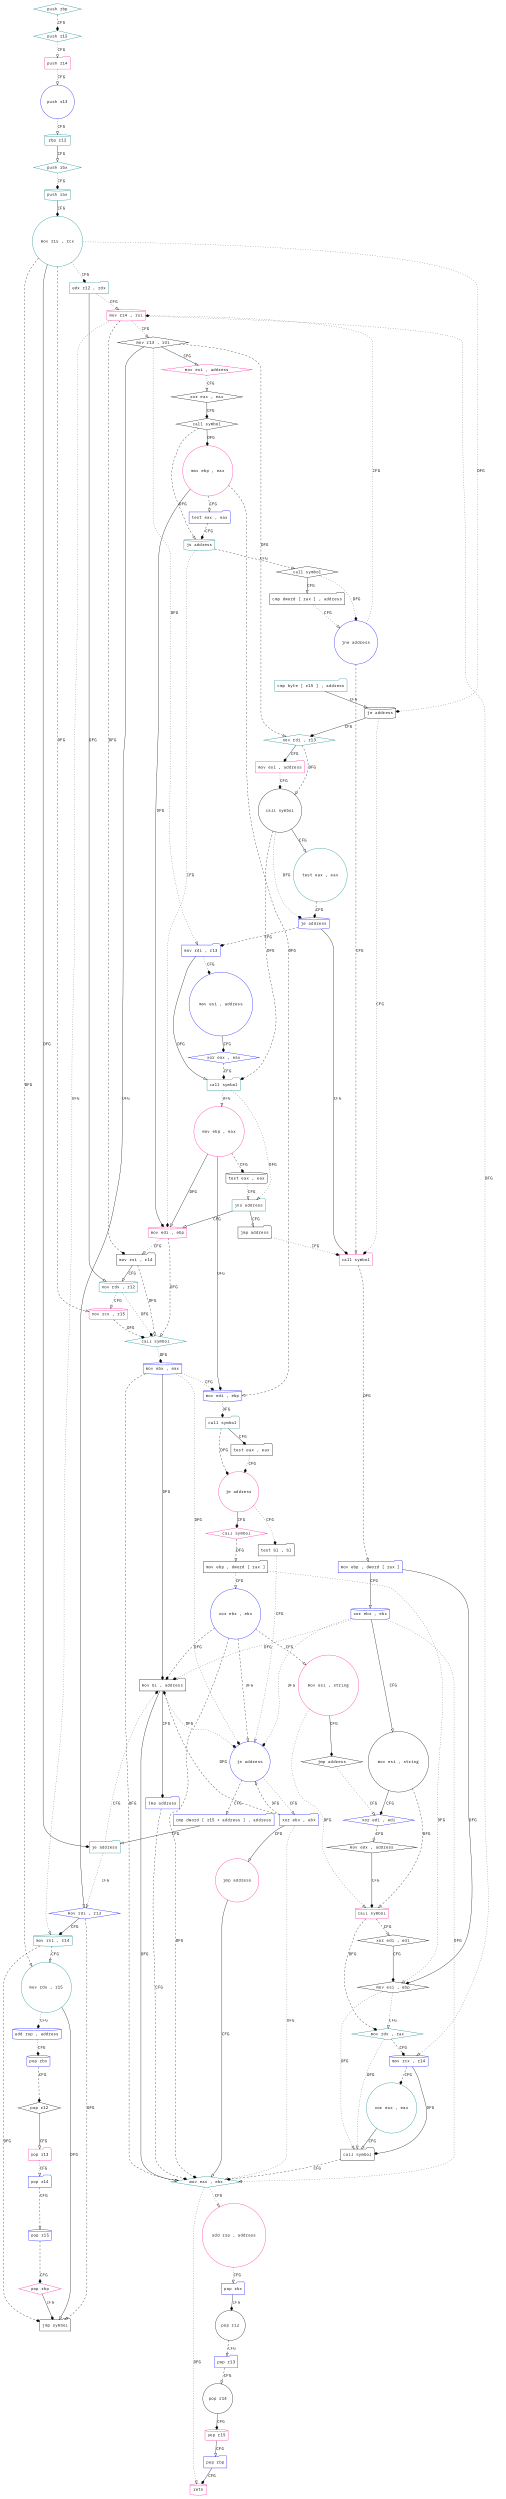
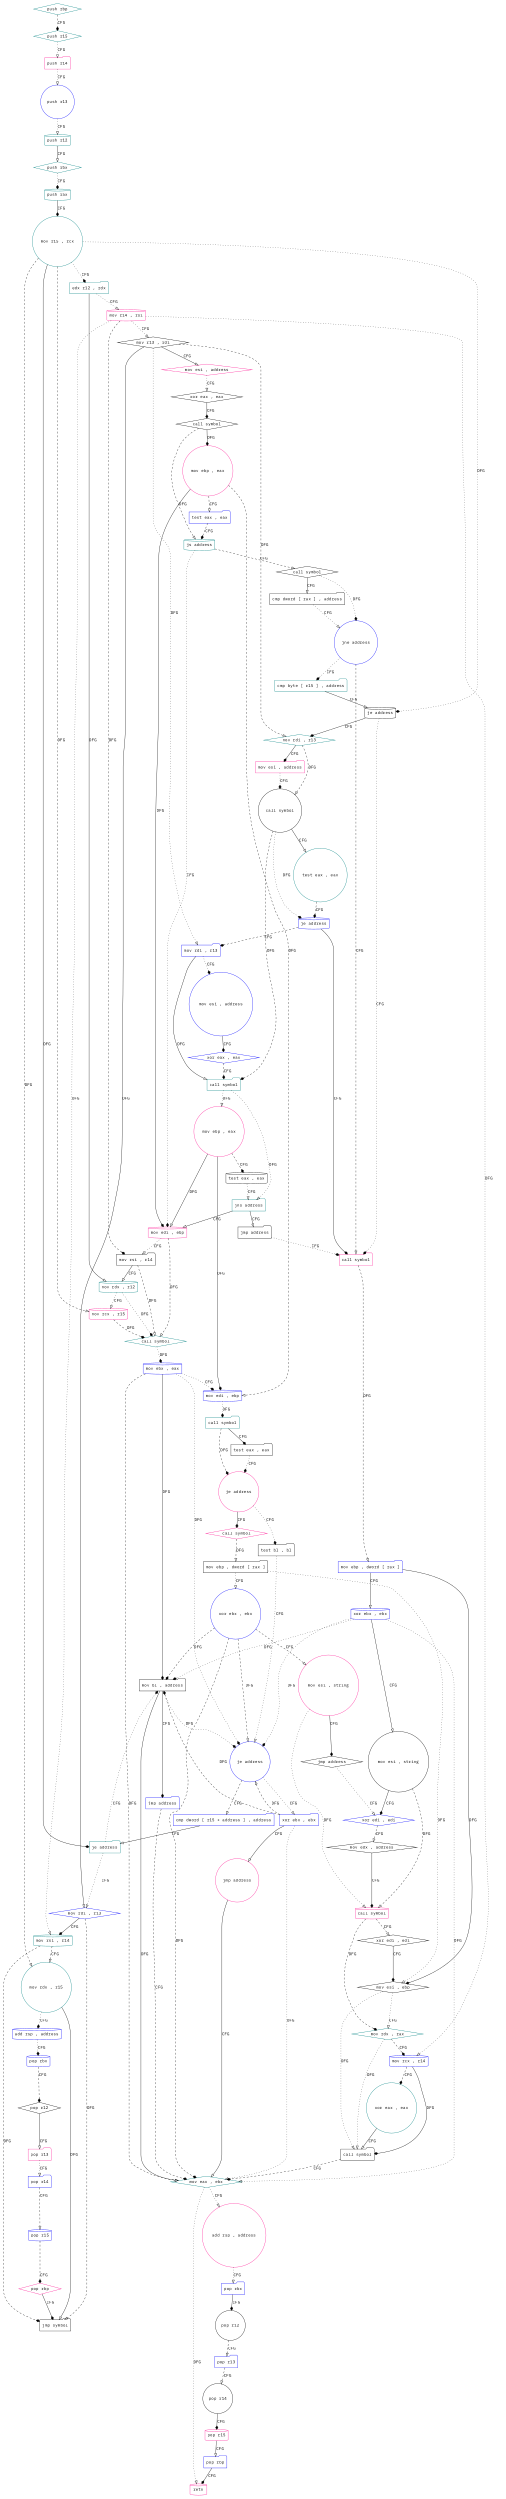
  digraph {
    fontname="IBM Plex Mono"
    node [color=blue fontname="IBM Plex Mono" shape=folder]
    edge [arrowhead=onormal fontname="IBM Plex Mono" style=dotted]
    n1 [color=teal label="push rbp" shape=diamond]
    n2 [color=teal label="push r15" shape=diamond]
    n3 [color=deeppink label="push r14"]
    n4 [label="push r13" shape=circle]
-   n5 [color=teal label="rbp r12" shape=cylinder]
+   n5 [color=teal label="push r12" shape=cylinder]
    n6 [color=teal label="push rbx" shape=diamond]
    n7 [color=teal label="push rax" shape=cylinder]
    n8 [color=teal label="mov r15 , rcx" shape=circle]
    n9 [color=teal label="edx r12 , rdx"]
    n10 [color=deeppink label="mov rcx , r15" shape=cylinder]
    n11 [color=black label="je address" shape=cylinder]
    n12 [color=teal label="je address"]
    n13 [color=teal label="mov rdx , r15" shape=circle]
    n14 [color=deeppink label="mov r14 , rsi" shape=cylinder]
    n15 [color=teal label="mov rdx , r12" shape=cylinder]
    n16 [color=teal label="call symbol" shape=diamond]
    n17 [color=teal label="mov rdi , r13" shape=diamond]
    n18 [color=deeppink label="call symbol"]
    n19 [label="mov rdi , r13" shape=diamond]
    n20 [color=black label="mov bl , address"]
    n21 [color=black label="jmp symbol"]
    n22 [label="add rsp , address" shape=cylinder]
    n23 [color=black label="mov r13 , rdi" shape=diamond]
    n24 [color=black label="mov rsi , r14"]
    n25 [label="mov rcx , r14" shape=cylinder]
    n26 [color=teal label="mov rsi , r14" shape=cylinder]
    n27 [color=deeppink label="mov esi , address" shape=diamond]
    n28 [label="mov rdi , r13"]
    n29 [color=black label="call symbol"]
    n30 [color=teal label="xor eax , eax" shape=circle]
    n31 [color=black label="xor eax , eax" shape=diamond]
    n32 [color=deeppink label="mov esi , address"]
    n33 [color=black label="call symbol" shape=circle]
    n34 [color=teal label="call symbol"]
    n35 [label="mov esi , address" shape=circle]
    n36 [color=black label="call symbol" shape=diamond]
    n37 [color=deeppink label="mov ebp , eax" shape=circle]
    n38 [color=teal label="js address" shape=cylinder]
    n39 [label="test eax , eax"]
    n40 [color=deeppink label="mov edi , ebp" shape=cylinder]
    n41 [label="mov edi , ebp" shape=cylinder]
    n42 [color=black label="call symbol" shape=diamond]
    n43 [color=teal label="call symbol"]
    n44 [color=black label="cmp dword [ rax ] , address"]
    n45 [label="jne address" shape=circle]
    n46 [color=teal label="cmp byte [ r15 ] , address"]
    n47 [label="mov ebx , eax" shape=cylinder]
    n48 [label="mov ebp , dword [ rax ]"]
    n49 [label="xor ebx , ebx" shape=cylinder]
    n50 [color=black label="mov esi , ebp" shape=diamond]
    n51 [label="je address" shape=circle]
    n52 [color=teal label="mov eax , ebx" shape=diamond]
    n53 [label="xor ebx , ebx"]
    n54 [label="cmp dword [ r15 + address ] , address"]
    n55 [color=deeppink label="add rsp , address" shape=circle]
    n56 [color=deeppink label=retn shape=cylinder]
    n57 [label="jmp address"]
    n58 [color=black label="test eax , eax"]
    n59 [color=deeppink label="je address" shape=circle]
    n60 [color=black label="test bl , bl"]
    n61 [color=deeppink label="call symbol" shape=diamond]
    n62 [color=black label="mov ebp , dword [ rax ]"]
    n63 [label="xor ebx , ebx" shape=circle]
    n64 [color=black label="mov esi , string" shape=circle]
    n65 [color=teal label="mov rdx , rax" shape=diamond]
    n66 [label="xor edi , edi" shape=diamond]
    n67 [color=deeppink label="call symbol" shape=cylinder]
    n68 [color=black label="mov edx , address" shape=diamond]
    n69 [color=black label="xor edi , edi" shape=diamond]
    n70 [color=teal label="test eax , eax" shape=circle]
    n71 [label="je address" shape=cylinder]
    n72 [color=deeppink label="jmp address" shape=circle]
    n73 [color=deeppink label="mov esi , string" shape=circle]
    n74 [color=black label="jmp address" shape=diamond]
    n75 [color=deeppink label="mov ebp , eax" shape=circle]
    n76 [color=teal label="jns address"]
    n77 [label="xor eax , eax" shape=diamond]
    n78 [label="pop rbx"]
    n79 [color=black label="test eax , eax" shape=cylinder]
    n80 [color=black label="jmp address"]
    n81 [color=black label="pop r12" shape=circle]
    n82 [label="pop r13"]
    n83 [color=black label="pop r14" shape=circle]
    n84 [color=deeppink label="pop r15" shape=cylinder]
    n85 [label="pop rbp"]
    n86 [label="pop rbx" shape=cylinder]
    n87 [color=black label="pop r12" shape=diamond]
    n88 [color=deeppink label="pop r13"]
    n89 [label="pop r14"]
    n90 [label="pop r15" shape=cylinder]
    n91 [color=deeppink label="pop rbp" shape=diamond]
    n1 -> n2 [arrowhead=diamond label=CFG style=dashed]
    n2 -> n3 [label=CFG]
    n3 -> n4 [label=CFG]
    n4 -> n5 [label=CFG]
    n5 -> n6 [label=CFG style=solid]
    n6 -> n7 [arrowhead=diamond label=CFG]
    n7 -> n8 [arrowhead=diamond label=CFG style=solid]
    n8 -> n9 [arrowhead=diamond label=CFG]
    n8 -> n10 [label=DFG style=dashed]
    n8 -> n11 [arrowhead=diamond label=DFG]
    n8 -> n12 [arrowhead=diamond label=DFG style=solid]
    n8 -> n13 [label=DFG style=dashed]
    n9 -> n14 [label=CFG]
    n9 -> n15 [label=DFG style=solid]
    n10 -> n16 [arrowhead=diamond label=DFG style=dashed]
    n11 -> n17 [arrowhead=diamond label=CFG style=solid]
    n11 -> n18 [arrowhead=diamond label=CFG]
    n12 -> n19 [label=CFG]
    n12 -> n20 [arrowhead=diamond label=CFG]
    n13 -> n21 [label=DFG style=solid]
    n13 -> n22 [arrowhead=diamond label=CFG]
    n14 -> n23 [label=CFG]
    n14 -> n24 [arrowhead=diamond label=DFG style=dashed]
    n14 -> n25 [label=DFG]
    n14 -> n26 [label=DFG]
    n15 -> n10 [label=CFG]
    n15 -> n16 [arrowhead=diamond label=DFG]
    n16 -> n47 [arrowhead=diamond label=DFG]
    n17 -> n32 [arrowhead=diamond label=CFG style=solid]
    n17 -> n33 [label=DFG style=dashed]
    n18 -> n48 [label=DFG style=dashed]
    n19 -> n21 [label=DFG style=dashed]
    n19 -> n26 [arrowhead=diamond label=CFG style=solid]
    n20 -> n51 [arrowhead=diamond label=DFG]
    n20 -> n52 [label=DFG style=solid]
    n20 -> n57 [arrowhead=diamond label=CFG style=solid]
    n22 -> n86 [arrowhead=diamond label=CFG]
    n23 -> n17 [label=DFG style=dashed]
    n23 -> n19 [label=DFG style=solid]
    n23 -> n27 [label=CFG style=solid]
    n23 -> n28 [label=DFG]
    n24 -> n15 [label=CFG style=solid]
    n24 -> n16 [label=DFG style=dashed]
    n25 -> n29 [arrowhead=diamond label=DFG style=solid]
    n25 -> n30 [arrowhead=diamond label=CFG style=dashed]
    n26 -> n13 [label=CFG style=dashed]
    n26 -> n21 [arrowhead=diamond label=DFG style=dashed]
    n27 -> n31 [label=CFG]
    n28 -> n34 [label=DFG style=solid]
    n28 -> n35 [arrowhead=diamond label=CFG]
    n29 -> n52 [arrowhead=diamond label=CFG style=dashed]
    n30 -> n29 [label=CFG style=solid]
    n31 -> n36 [arrowhead=diamond label=CFG style=solid]
    n32 -> n33 [arrowhead=diamond label=CFG]
    n33 -> n34 [arrowhead=diamond label=DFG style=dashed]
    n33 -> n70 [label=CFG style=solid]
    n33 -> n71 [arrowhead=diamond label=DFG]
    n34 -> n75 [label=DFG]
    n34 -> n76 [label=DFG]
    n35 -> n77 [arrowhead=diamond label=CFG style=solid]
    n36 -> n37 [arrowhead=diamond label=DFG style=solid]
    n36 -> n38 [label=DFG style=dashed]
    n37 -> n39 [label=CFG style=dashed]
    n37 -> n40 [arrowhead=diamond label=DFG style=solid]
    n37 -> n41 [label=DFG style=dashed]
    n38 -> n40 [arrowhead=diamond label=CFG]
    n38 -> n42 [label=CFG style=dashed]
    n39 -> n38 [arrowhead=diamond label=CFG style=dashed]
    n40 -> n16 [label=DFG style=dashed]
    n40 -> n24 [label=CFG]
    n41 -> n43 [arrowhead=diamond label=DFG]
    n42 -> n44 [label=CFG style=solid]
    n42 -> n45 [arrowhead=diamond label=DFG]
    n43 -> n58 [arrowhead=diamond label=CFG style=solid]
    n43 -> n59 [arrowhead=diamond label=DFG style=dashed]
    n44 -> n45 [label=CFG]
    n45 -> n18 [label=CFG style=dashed]
-   n45 -> n14 [arrowhead=diamond label=CFG]
+   n45 -> n46 [arrowhead=diamond label=CFG]
    n46 -> n11 [label=CFG style=solid]
    n47 -> n20 [arrowhead=diamond label=DFG style=solid]
    n47 -> n41 [arrowhead=diamond label=CFG]
    n47 -> n51 [arrowhead=diamond label=DFG]
    n47 -> n52 [label=DFG style=dashed]
    n48 -> n49 [label=CFG style=solid]
    n48 -> n50 [arrowhead=diamond label=DFG style=solid]
    n49 -> n20 [arrowhead=diamond label=DFG]
    n49 -> n51 [arrowhead=diamond label=DFG]
    n49 -> n52 [label=DFG]
    n49 -> n64 [label=CFG style=solid]
    n50 -> n29 [label=DFG]
    n50 -> n65 [label=CFG]
    n51 -> n53 [label=CFG]
    n51 -> n54 [label=CFG style=dashed]
    n52 -> n55 [label=CFG]
    n52 -> n56 [label=DFG]
    n53 -> n20 [arrowhead=diamond label=DFG style=dashed]
    n53 -> n51 [label=DFG style=dashed]
    n53 -> n52 [label=DFG]
    n53 -> n72 [label=CFG style=solid]
    n54 -> n12 [label=CFG style=solid]
    n55 -> n78 [label=CFG]
    n57 -> n52 [arrowhead=diamond label=CFG style=dashed]
    n58 -> n59 [arrowhead=diamond label=CFG]
    n59 -> n60 [arrowhead=diamond label=CFG]
    n59 -> n61 [arrowhead=diamond label=CFG style=solid]
    n60 -> n51 [label=CFG]
    n61 -> n62 [label=DFG style=dashed]
    n62 -> n50 [label=DFG]
    n62 -> n63 [label=CFG]
    n63 -> n20 [arrowhead=diamond label=DFG style=dashed]
    n63 -> n51 [label=DFG style=dashed]
    n63 -> n52 [arrowhead=diamond label=DFG style=dashed]
    n63 -> n73 [label=CFG style=dashed]
    n64 -> n66 [arrowhead=diamond label=CFG style=solid]
    n64 -> n67 [label=DFG style=dashed]
    n65 -> n25 [arrowhead=diamond label=CFG style=dashed]
    n65 -> n29 [label=DFG]
    n66 -> n68 [label=CFG style=dashed]
    n67 -> n65 [arrowhead=diamond label=DFG style=dashed]
    n67 -> n69 [label=CFG style=dashed]
    n68 -> n67 [arrowhead=diamond label=CFG style=solid]
    n69 -> n50 [arrowhead=diamond label=CFG style=solid]
    n70 -> n71 [arrowhead=diamond label=CFG style=dashed]
    n71 -> n18 [arrowhead=diamond label=CFG style=solid]
    n71 -> n28 [arrowhead=diamond label=CFG style=dashed]
    n72 -> n52 [label=CFG style=solid]
    n73 -> n67 [label=DFG]
    n73 -> n74 [arrowhead=diamond label=CFG style=solid]
    n74 -> n66 [label=CFG]
    n75 -> n40 [label=DFG style=solid]
    n75 -> n41 [arrowhead=diamond label=DFG style=solid]
    n75 -> n79 [arrowhead=diamond label=CFG style=dashed]
    n76 -> n40 [label=CFG style=solid]
    n76 -> n80 [label=CFG style=solid]
    n77 -> n34 [arrowhead=diamond label=CFG style=dashed]
    n78 -> n81 [arrowhead=diamond label=CFG style=solid]
    n79 -> n76 [label=CFG]
    n80 -> n18 [arrowhead=diamond label=CFG]
    n81 -> n82 [label=CFG style=dashed]
    n82 -> n83 [label=CFG style=dashed]
    n83 -> n84 [arrowhead=diamond label=CFG style=solid]
    n84 -> n85 [label=CFG style=solid]
    n85 -> n56 [arrowhead=diamond label=CFG style=solid]
    n86 -> n87 [arrowhead=diamond label=CFG style=dashed]
    n87 -> n88 [label=CFG style=solid]
    n88 -> n89 [label=CFG]
    n89 -> n90 [label=CFG style=dashed]
    n90 -> n91 [arrowhead=diamond label=CFG style=dashed]
    n91 -> n21 [arrowhead=diamond label=CFG style=solid]
  }
